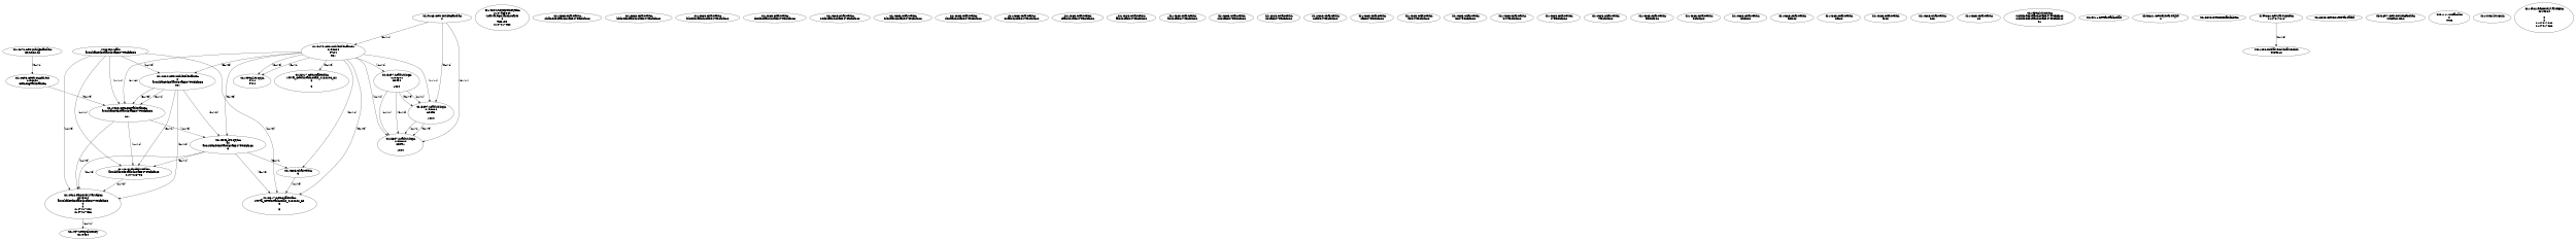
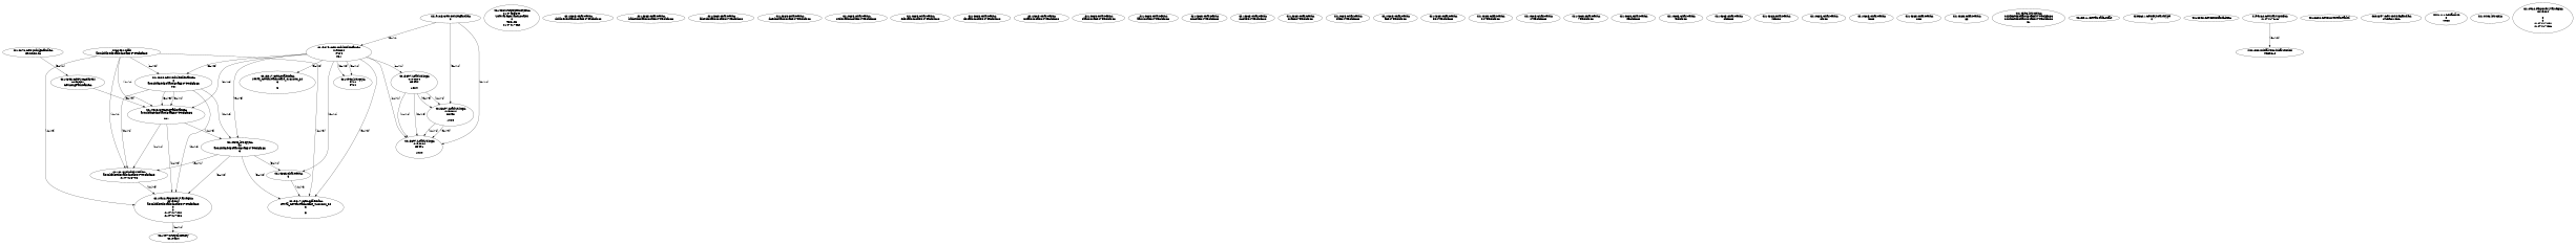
  digraph {
    n1 [label="4460452.main\na002bfd3ed50aa0d80a5547e9cf8f383"]
    n2 [label="4214804.GetModuleFileNameA\n0\na002bfd3ed50aa0d80a5547e9cf8f383\n261"]
    n3 [label="4214425.GetLongPathNameA\na002bfd3ed50aa0d80a5547e9cf8f383\n\n261"]
    n4 [label="4214615.FindFirstFileA\na002bfd3ed50aa0d80a5547e9cf8f383\n2147416798"]
    n5 [label="4214922.RegQueryValueExA\n4219084\na002bfd3ed50aa0d80a5547e9cf8f383\n0\n0\n2147417442\n2147417436"]
    n6 [label="4215017.GetLocaleInfoA\nretval_GetThreadLocale_4132222_32\n3\n\n5"]
    n7 [label="4214543.lstrcpynA\na0\na002bfd3ed50aa0d80a5547e9cf8f383\n3"]
    n8 [label="4214335.CharNextA\n3"]
    n9 [label="4214974.RegCloseKey\n4219084"]
    n10 [label="4219135.GetModuleHandleA\n0"]
    n11 [label="4219079.GetModuleFileNameA\n4194304\nPZM\n261"]
    n12 [label="4215697.LoadStringA\n4194304\n65493\n\n1024"]
    n13 [label="4215697.LoadStringA\n4194304\n65491\n\n1024"]
    n14 [label="4215697.LoadStringA\n4194304\n65494\n\n1024"]
    n15 [label="4214998.lstrcpyA\nPZM\nPZM"]
    n16 [label="4215017.GetLocaleInfoA\nretval_GetThreadLocale_4132203_32\n3\n\n5"]
    n17 [label="4214834.RegOpenKeyExA\n2147483649\nSoftware\Borland\Locales\n0\n983103\n2147417452"]
    n18 [label="4214378.GetModuleHandleA\nkernel32.dll"]
    n19 [label="4214395.GetProcAddress\n6295592\nGetLongPathNameA"]
    n20 [label="4214335.CharNextA\n2bfd3ed50aa0d80a5547e9cf8f383"]
    n21 [label="4214335.CharNextA\nbfd3ed50aa0d80a5547e9cf8f383"]
    n22 [label="4214335.CharNextA\nfd3ed50aa0d80a5547e9cf8f383"]
    n23 [label="4214335.CharNextA\nd3ed50aa0d80a5547e9cf8f383"]
    n24 [label="4214335.CharNextA\n3ed50aa0d80a5547e9cf8f383"]
    n25 [label="4214335.CharNextA\ned50aa0d80a5547e9cf8f383"]
    n26 [label="4214335.CharNextA\nd50aa0d80a5547e9cf8f383"]
    n27 [label="4214335.CharNextA\n50aa0d80a5547e9cf8f383"]
    n28 [label="4214335.CharNextA\n0aa0d80a5547e9cf8f383"]
    n29 [label="4214335.CharNextA\naa0d80a5547e9cf8f383"]
-   n30 [label="4214335.CharNextA\na0d80a5547e9cf8f383"]
    n31 [label="4214335.CharNextA\n0d80a5547e9cf8f383"]
    n32 [label="4214335.CharNextA\nd80a5547e9cf8f383"]
    n33 [label="4214335.CharNextA\n80a5547e9cf8f383"]
    n34 [label="4214335.CharNextA\n0a5547e9cf8f383"]
    n35 [label="4214335.CharNextA\na5547e9cf8f383"]
    n36 [label="4214335.CharNextA\n5547e9cf8f383"]
    n37 [label="4214335.CharNextA\n547e9cf8f383"]
    n38 [label="4214335.CharNextA\n47e9cf8f383"]
    n39 [label="4214335.CharNextA\n7e9cf8f383"]
    n40 [label="4214335.CharNextA\ne9cf8f383"]
    n41 [label="4214335.CharNextA\n9cf8f383"]
    n42 [label="4214335.CharNextA\ncf8f383"]
    n43 [label="4214335.CharNextA\nf8f383"]
    n44 [label="4214335.CharNextA\n8f383"]
    n45 [label="4214335.CharNextA\nf383"]
    n46 [label="4214335.CharNextA\n383"]
    n47 [label="4214335.CharNextA\n83"]
    n48 [label="4214596.lstrcpynA\n02bfd3ed50aa0d80a5547e9cf8f383\n02bfd3ed50aa0d80a5547e9cf8f383\n31"]
    n49 [label="4215011.GetThreadLocale\n"]
    n50 [label="4205621.GetKeyboardType\n0"]
    n51 [label="4218808.GetCommandLineA\n"]
    n52 [label="4199262.GetStartupInfoA\n2147417616"]
    n53 [label="4401050.InitializeCriticalSection\n4469812"]
    n54 [label="4218828.GetCurrentThreadId\n"]
    n55 [label="4302897.GetModuleHandleA\nUSER32.DLL"]
    n56 [label="4201111.LocalAlloc\n0\n4088"]
    n57 [label="4214443.lstrcpyA\n\n"]
    n58 [label="4214922.RegQueryValueExA\n4219084\n\n0\n0\n2147417442\n2147417436"]
    n1 -> n2 [label="(1-->2)"]
    n1 -> n3 [label="(1-->1)"]
    n1 -> n4 [label="(1-->1)"]
    n1 -> n5 [label="(1-->2)"]
    n1 -> n6 [label="(1-->2)"]
    n2 -> n3 [label="(2-->1)"]
    n2 -> n3 [label="(3-->3)"]
    n2 -> n4 [label="(2-->1)"]
    n2 -> n5 [label="(2-->2)"]
    n2 -> n7 [label="(2-->2)"]
    n3 -> n4 [label="(1-->1)"]
    n3 -> n5 [label="(1-->2)"]
    n3 -> n7 [label="(1-->2)"]
    n4 -> n5 [label="(1-->2)"]
    n5 -> n9 [label="(1-->1)"]
    n7 -> n4 [label="(2-->1)"]
    n7 -> n5 [label="(2-->2)"]
    n7 -> n6 [label="(3-->2)"]
    n7 -> n8 [label="(3-->1)"]
    n8 -> n6 [label="(1-->2)"]
    n10 -> n11 [label="(0-->1)"]
    n10 -> n12 [label="(0-->1)"]
    n10 -> n13 [label="(0-->1)"]
    n11 -> n2 [label="(3-->3)"]
    n11 -> n3 [label="(3-->3)"]
    n11 -> n6 [label="(0-->2)"]
    n11 -> n7 [label="(0-->3)"]
    n11 -> n8 [label="(0-->1)"]
-   n11 -> n12 [label="(1-->1)"]
    n11 -> n13 [label="(1-->1)"]
    n11 -> n14 [label="(1-->1)"]
    n11 -> n15 [label="(2-->1)"]
    n11 -> n15 [label="(2-->2)"]
    n11 -> n16 [label="(0-->2)"]
    n12 -> n13 [label="(1-->1)"]
    n12 -> n13 [label="(4-->4)"]
    n14 -> n12 [label="(1-->1)"]
    n14 -> n12 [label="(4-->4)"]
    n14 -> n13 [label="(1-->1)"]
    n14 -> n13 [label="(4-->4)"]
    n18 -> n19 [label="(0-->1)"]
    n19 -> n3 [label="(0-->0)"]
    n52 -> n53 [label="(0-->0)"]
  }
